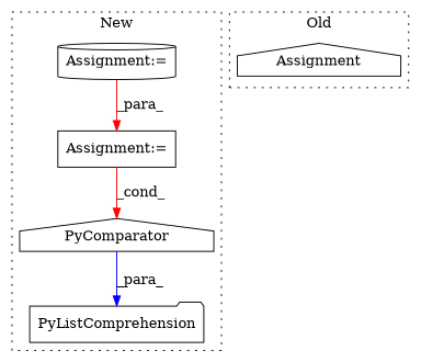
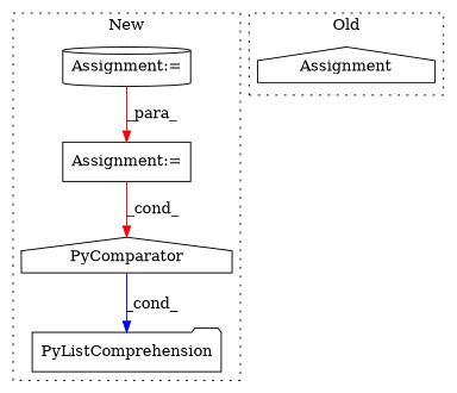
  digraph {
    node [a=7 l=1 shape=house]
    edge [color=red]
    n1 [a=113 l=31 label=PyComparator s=2394]
    n2 [a=109 l=152 label=PyListComprehension s=2281 shape=folder]
    n3 [label="Assignment:=" s=2004 shape=cylinder]
    n4 [label="Assignment:=" s=2223 shape=box]
    n5 [a=32 l=9 label=Assignment s=1537]
    subgraph cluster_1 {
      label=New
      style=dotted
      n1
      n2
      n3
      n4
    }
    subgraph cluster_2 {
      label=Old
      style=dotted
      n5
    }
-   n1 -> n2 [color=blue label=_para_]
+   n1 -> n2 [color=blue label=_cond_]
    n3 -> n4 [label=_para_]
    n4 -> n1 [label=_cond_]
  }
